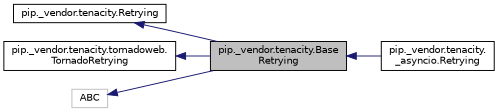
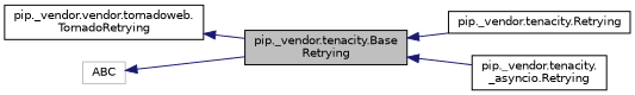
  digraph {
    rankdir=LR
    node [color=black fillcolor=white fontname=Helvetica fontsize=10 shape=record style=filled]
    edge [color=midnightblue dir=back fontname=Helvetica fontsize=10 labelfontname=Helvetica labelfontsize=10 style=solid]
    n1 [fillcolor=grey75 fontcolor=black height=0.2 label="pip._vendor.tenacity.Base\lRetrying" width=0.4]
    n2 [height=0.2 label="pip._vendor.tenacity.Retrying" width=0.4]
    n3 [height=0.2 label="pip._vendor.tenacity.\l_asyncio.Retrying" width=0.4]
-   n4 [height=0.2 label="pip._vendor.tenacity.tornadoweb.\lTornadoRetrying" width=0.4]
+   n4 [height=0.2 label="pip._vendor.vendor.tornadoweb.\lTornadoRetrying" width=0.4]
    n5 [color=grey75 height=0.2 label=ABC width=0.4]
-   n2 -> n1
+   n1 -> n2
    n1 -> n3
    n4 -> n1
    n5 -> n1
  }
